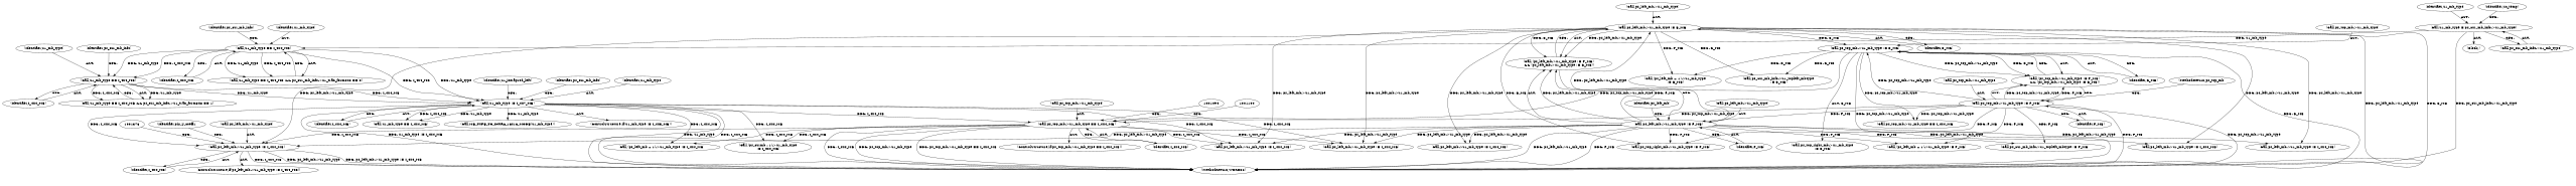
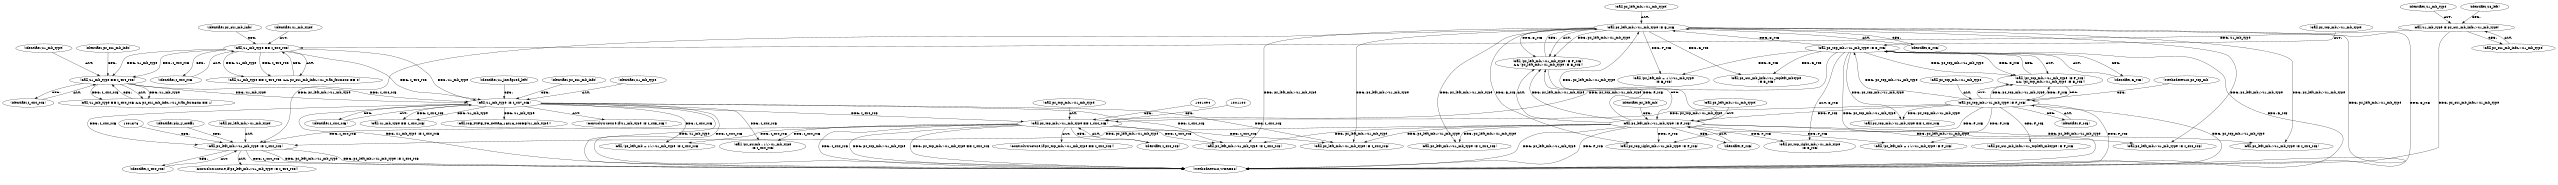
  digraph {
    n1 [label="(Call,ps_left_mb->u1_mb_type != I_4x4_MB)"]
    n2 [label="(MethodReturn,WORD32)"]
    n3 [label="(Identifier,I_4x4_MB)"]
    n4 [label="(ControlStructure,if(ps_left_mb->u1_mb_type != I_4x4_MB))"]
    n5 [label="(Call,ps_left_mb->u1_mb_type != B_MB)"]
    n6 [label="(Identifier,B_MB)"]
    n7 [label="(Call,ps_cur_mb_info->u1_topleft_mbtype\n != B_MB)"]
    n8 [label="(Call,ps_left_mb->u1_mb_type != I_4x4_MB)"]
    n9 [label="(Call,ps_left_mb->u1_mb_type != I_4x4_MB)"]
    n10 [label="(Call,(ps_left_mb + 1)->u1_mb_type\n != B_MB)"]
    n11 [label="(Call,ps_left_mb->u1_mb_type != I_4x4_MB)"]
    n12 [label="(Call,ps_left_mb->u1_mb_type != I_4x4_MB)"]
    n13 [label="(Call,ps_left_mb->u1_mb_type != I_4x4_MB)"]
    n14 [label="(Call,(ps_left_mb->u1_mb_type != P_MB)\n && (ps_left_mb->u1_mb_type != B_MB))"]
    n15 [label="(Call,ps_top_right_mb->u1_mb_type != P_MB)"]
    n16 [label="(Call,ps_top_right_mb->u1_mb_type\n != B_MB)"]
    n17 [label="(Call,ps_left_mb->u1_mb_type != P_MB)"]
    n18 [label="(Call,(ps_left_mb + 1)->u1_mb_type != P_MB)"]
    n19 [label="(Call,ps_cur_mb_info->u1_topleft_mbtype != P_MB)"]
    n20 [label="(Identifier,P_MB)"]
    n21 [label="(Call,ps_top_mb->u1_mb_type != P_MB)"]
    n22 [label="(Call,ps_top_mb->u1_mb_type != B_MB)"]
    n23 [label="(Call,ps_top_mb->u1_mb_type == I_4x4_MB)"]
    n24 [label="(Call,ps_top_mb->u1_mb_type == I_4x4_MB)"]
    n25 [label="(Identifier,P_MB)"]
    n26 [label="(Call,(ps_top_mb->u1_mb_type != P_MB)\n && (ps_top_mb->u1_mb_type != B_MB))"]
    n27 [label="(Identifier,B_MB)"]
    n28 [label="(Call,(ps_left_mb + 1)->u1_mb_type != I_4x4_MB)"]
    n29 [label="(Call,(ps_curmb - 1)->u1_mb_type\n != I_4x4_MB)"]
    n30 [label="(ControlStructure,if(ps_top_mb->u1_mb_type == I_4x4_MB))"]
    n31 [label="(Identifier,I_4x4_MB)"]
    n32 [label="(Call,u1_mb_type != I_4x7_MB)"]
    n33 [label="(Call,u1_mb_type == I_4x4_MB)"]
    n34 [label="(Call,MB_TYPE_TO_INTRA_16x16_MODE(u1_mb_type))"]
    n35 [label="(ControlStructure,if(u1_mb_type != I_4x5_MB))"]
    n36 [label="(Identifier,I_4x4_MB)"]
    n37 [label="(Call,u1_mb_type == I_4x4_MB)"]
    n38 [label="(Call,u1_mb_type == I_4x4_MB && ps_cur_mb_info->u1_tran_form8x8 == 1)"]
    n39 [label="(Identifier,I_4x4_MB)"]
    n40 [label="(Call,u1_mb_type == I_4x4_MB)"]
    n41 [label="(Identifier,I_4x4_MB)"]
    n42 [label="(Call,u1_mb_type == I_4x4_MB && ps_cur_mb_info->u1_tran_form8x8 == 0)"]
    n43 [label="(Call,u1_mb_type = ps_cur_mb_info->u1_mb_type)"]
-   n44 [label="(Block,)"]
    n45 [label="(Call,ps_cur_mb_info->u1_mb_type)"]
    n46 [label="(Identifier,u1_mb_type)"]
    n47 [label="(Identifier,u1_intrapred_left)"]
    n48 [label="(Identifier,u1_mb_type)"]
    n49 [label="(Identifier,ps_left_mb)"]
    n50 [label="(Identifier,u1_mb_type)"]
    n51 [label="(Identifier,ps_cur_mb_info)"]
    n52 [label="(Call,ps_top_mb->u1_mb_type)"]
    n53 [label="(Call,ps_left_mb->u1_mb_type)"]
    n54 [label="(Identifier,ps_cur_mb_info)"]
    n55 [label="(Identifier,ps_cur_mb_info)"]
    n56 [label="(Call,ps_left_mb->u1_mb_type)"]
-   n57 [label="(Identifier,uc_temp)"]
+   n57 [label="(Identifier,uc_left)"]
    n58 [label="(MethodReturn,ps_top_mb)"]
    n59 [label="(Identifier,pi2_y_coeff1)"]
    n60 [label="(Call,ps_top_mb->u1_mb_type)"]
    n61 [label="(Call,ps_left_mb->u1_mb_type)"]
    n62 [label="(Identifier,u1_mb_type)"]
    n63 [label="(Call,ps_top_mb->u1_mb_type)"]
    1001376
    1001094
    1001104
    n1 -> n2 [label="DDG: I_4x4_MB"]
    n1 -> n2 [label="DDG: ps_left_mb->u1_mb_type"]
    n1 -> n2 [label="DDG: ps_left_mb->u1_mb_type != I_4x4_MB"]
    n1 -> n3 [label="CFG: "]
    n1 -> n4 [label="AST: "]
    n3 -> n1 [label="AST: "]
    n5 -> n1 [label="DDG: ps_left_mb->u1_mb_type"]
    n5 -> n2 [label="DDG: ps_left_mb->u1_mb_type"]
    n5 -> n2 [label="DDG: B_MB"]
    n5 -> n6 [label="CFG: "]
    n5 -> n7 [label="DDG: B_MB"]
    n5 -> n8 [label="DDG: ps_left_mb->u1_mb_type"]
    n5 -> n9 [label="DDG: ps_left_mb->u1_mb_type"]
    n5 -> n10 [label="DDG: P_MB"]
    n5 -> n11 [label="DDG: ps_left_mb->u1_mb_type"]
    n5 -> n12 [label="DDG: ps_left_mb->u1_mb_type"]
    n5 -> n13 [label="DDG: ps_left_mb->u1_mb_type"]
    n5 -> n14 [label="AST: "]
    n5 -> n14 [label="DDG: ps_left_mb->u1_mb_type"]
    n5 -> n14 [label="DDG: B_MB"]
    n5 -> n15 [label="DDG: B_MB"]
    n6 -> n5 [label="AST: "]
    n14 -> n5 [label="CFG: "]
    n14 -> n17 [label="CFG: "]
    n17 -> n1 [label="DDG: ps_left_mb->u1_mb_type"]
    n17 -> n2 [label="DDG: ps_left_mb->u1_mb_type"]
    n17 -> n2 [label="DDG: P_MB"]
    n17 -> n5 [label="DDG: ps_left_mb->u1_mb_type"]
    n17 -> n8 [label="DDG: ps_left_mb->u1_mb_type"]
    n17 -> n9 [label="DDG: ps_left_mb->u1_mb_type"]
    n17 -> n11 [label="DDG: ps_left_mb->u1_mb_type"]
    n17 -> n12 [label="DDG: ps_left_mb->u1_mb_type"]
    n17 -> n13 [label="DDG: ps_left_mb->u1_mb_type"]
    n17 -> n14 [label="AST: "]
    n17 -> n14 [label="DDG: ps_left_mb->u1_mb_type"]
    n17 -> n14 [label="DDG: P_MB"]
    n17 -> n15 [label="DDG: P_MB"]
    n17 -> n18 [label="DDG: P_MB"]
-   n17 -> n19 [label="DDG: P_MB"]
+   n17 -> n16 [label="DDG: P_MB"]
    n17 -> n20 [label="CFG: "]
    n20 -> n17 [label="AST: "]
    n21 -> n2 [label="DDG: P_MB"]
    n21 -> n2 [label="DDG: ps_top_mb->u1_mb_type"]
    n21 -> n15 [label="DDG: P_MB"]
    n21 -> n17 [label="DDG: P_MB"]
    n21 -> n18 [label="DDG: P_MB"]
    n21 -> n19 [label="CFG: P_MB"]
    n21 -> n22 [label="DDG: ps_top_mb->u1_mb_type"]
    n21 -> n23 [label="DDG: ps_top_mb->u1_mb_type"]
    n21 -> n24 [label="DDG: ps_top_mb->u1_mb_type"]
    n21 -> n25 [label="CFG: "]
    n21 -> n26 [label="AST: "]
    n21 -> n26 [label="DDG: ps_top_mb->u1_mb_type"]
    n21 -> n26 [label="DDG: P_MB"]
    n22 -> n2 [label="DDG: ps_top_mb->u1_mb_type"]
    n22 -> n2 [label="DDG: B_MB"]
-   n5 -> n22 [label="DDG: B_MB"]
+   n22 -> n5 [label="DDG: B_MB"]
    n22 -> n7 [label="DDG: B_MB"]
    n22 -> n10 [label="DDG: B_MB"]
    n22 -> n16 [label="AST: B_MB"]
    n22 -> n23 [label="DDG: ps_top_mb->u1_mb_type"]
    n22 -> n24 [label="DDG: ps_top_mb->u1_mb_type"]
    n22 -> n26 [label="AST: "]
    n22 -> n26 [label="DDG: ps_top_mb->u1_mb_type"]
    n22 -> n26 [label="DDG: B_MB"]
    n22 -> n27 [label="CFG: "]
    n23 -> n1 [label="DDG: I_4x4_MB"]
    n23 -> n2 [label="DDG: ps_top_mb->u1_mb_type"]
    n23 -> n2 [label="DDG: ps_top_mb->u1_mb_type == I_4x4_MB"]
    n23 -> n2 [label="DDG: I_4x4_MB"]
    n23 -> n9 [label="DDG: I_4x4_MB"]
    n23 -> n11 [label="DDG: I_4x4_MB"]
    n23 -> n28 [label="DDG: I_4x4_MB"]
    n23 -> n29 [label="DDG: I_4x4_MB"]
    n23 -> n30 [label="AST: "]
    n23 -> n31 [label="CFG: "]
    n25 -> n21 [label="AST: "]
    n26 -> n21 [label="CFG: "]
    n26 -> n22 [label="CFG: "]
    n27 -> n22 [label="AST: "]
    n31 -> n23 [label="AST: "]
    n32 -> n1 [label="DDG: I_4x4_MB"]
    n32 -> n2 [label="DDG: u1_mb_type != I_4x4_MB"]
    n32 -> n2 [label="DDG: u1_mb_type"]
    n32 -> n2 [label="DDG: I_4x4_MB"]
    n32 -> n9 [label="DDG: I_4x4_MB"]
    n32 -> n11 [label="DDG: I_4x4_MB"]
    n32 -> n23 [label="DDG: I_4x4_MB"]
    n32 -> n28 [label="DDG: I_4x4_MB"]
    n32 -> n29 [label="DDG: I_4x4_MB"]
    n32 -> n33 [label="DDG: u1_mb_type"]
    n32 -> n33 [label="DDG: I_4x4_MB"]
    n32 -> n34 [label="DDG: u1_mb_type"]
    n32 -> n35 [label="AST: "]
    n32 -> n36 [label="CFG: "]
    n36 -> n32 [label="AST: "]
    n37 -> n32 [label="DDG: u1_mb_type"]
    n37 -> n32 [label="DDG: I_4x4_MB"]
    n37 -> n38 [label="AST: "]
    n37 -> n38 [label="DDG: u1_mb_type"]
    n37 -> n38 [label="DDG: I_4x4_MB"]
    n37 -> n39 [label="CFG: "]
    n38 -> n37 [label="CFG: "]
    n39 -> n37 [label="AST: "]
    n40 -> n32 [label="DDG: u1_mb_type"]
    n40 -> n32 [label="DDG: I_4x4_MB"]
    n40 -> n37 [label="DDG: u1_mb_type"]
    n40 -> n37 [label="DDG: I_4x4_MB"]
    n40 -> n41 [label="CFG: "]
    n40 -> n42 [label="AST: "]
    n40 -> n42 [label="DDG: u1_mb_type"]
    n40 -> n42 [label="DDG: I_4x4_MB"]
    n41 -> n40 [label="AST: "]
    n42 -> n40 [label="CFG: "]
    n43 -> n2 [label="DDG: ps_cur_mb_info->u1_mb_type"]
    n43 -> n40 [label="DDG: u1_mb_type"]
-   n43 -> n44 [label="AST: "]
    n43 -> n45 [label="CFG: "]
    n45 -> n43 [label="AST: "]
    n46 -> n37 [label="AST: "]
    n47 -> n32 [label="CFG: "]
    n48 -> n43 [label="AST: "]
    n49 -> n17 [label="CFG: "]
    n50 -> n40 [label="AST: "]
    n51 -> n40 [label="CFG: "]
    n52 -> n22 [label="AST: "]
    n53 -> n17 [label="AST: "]
    n54 -> n32 [label="CFG: "]
    n55 -> n37 [label="CFG: "]
    n56 -> n5 [label="AST: "]
    n57 -> n43 [label="CFG: "]
    n58 -> n21 [label="CFG: "]
    n59 -> n1 [label="CFG: "]
    n60 -> n23 [label="AST: "]
    n61 -> n1 [label="AST: "]
    n62 -> n32 [label="AST: "]
    n63 -> n21 [label="AST: "]
    1001376 -> n1 [label="CFG: "]
    1001094 -> n23 [label="CFG: "]
    1001104 -> n23 [label="CFG: "]
  }
